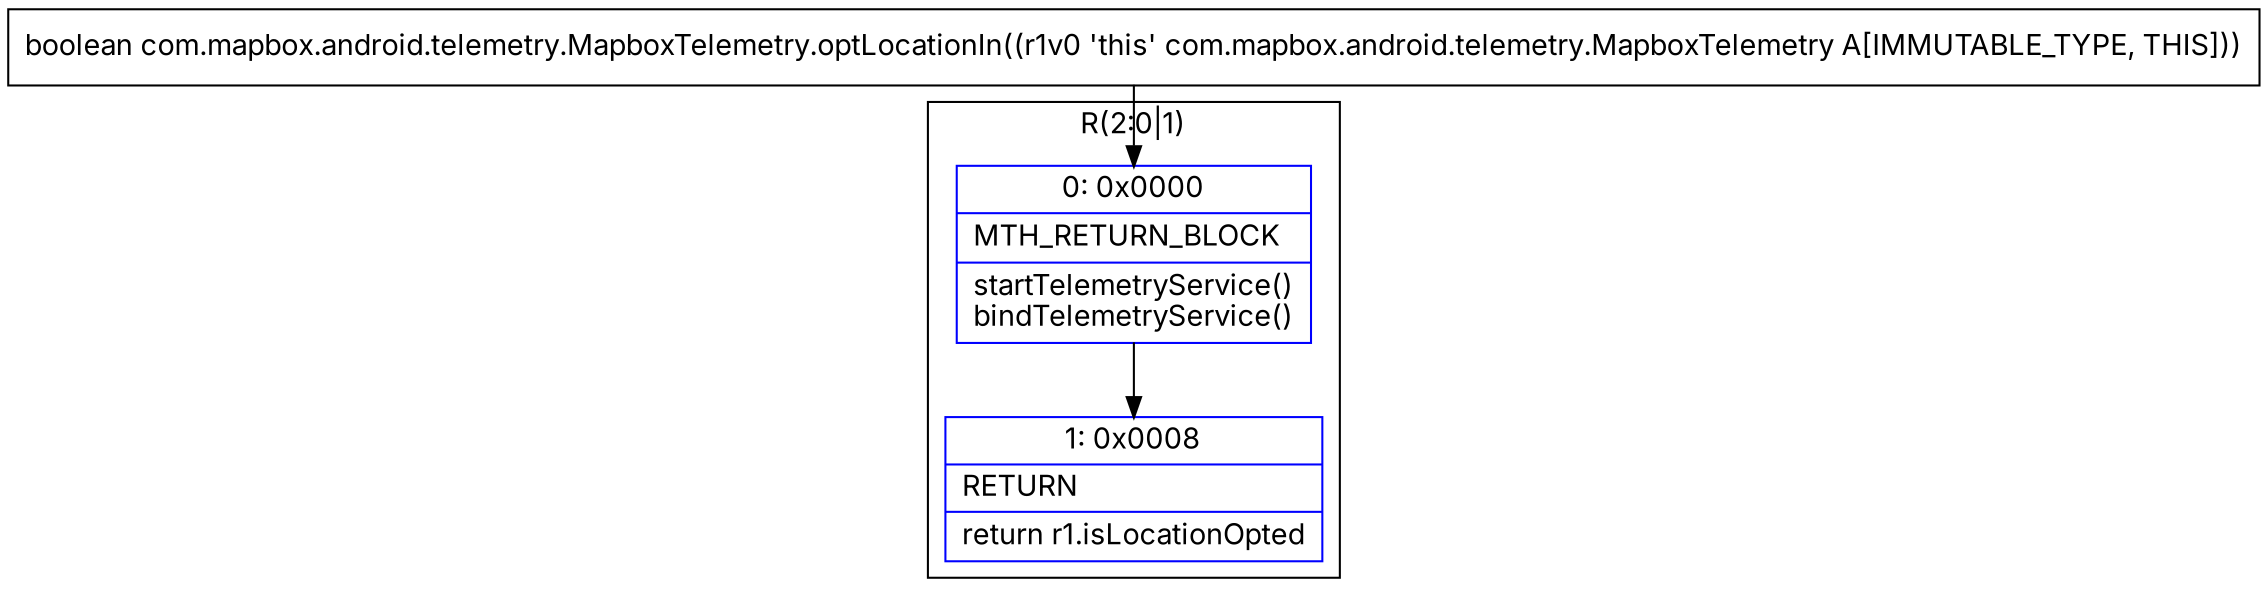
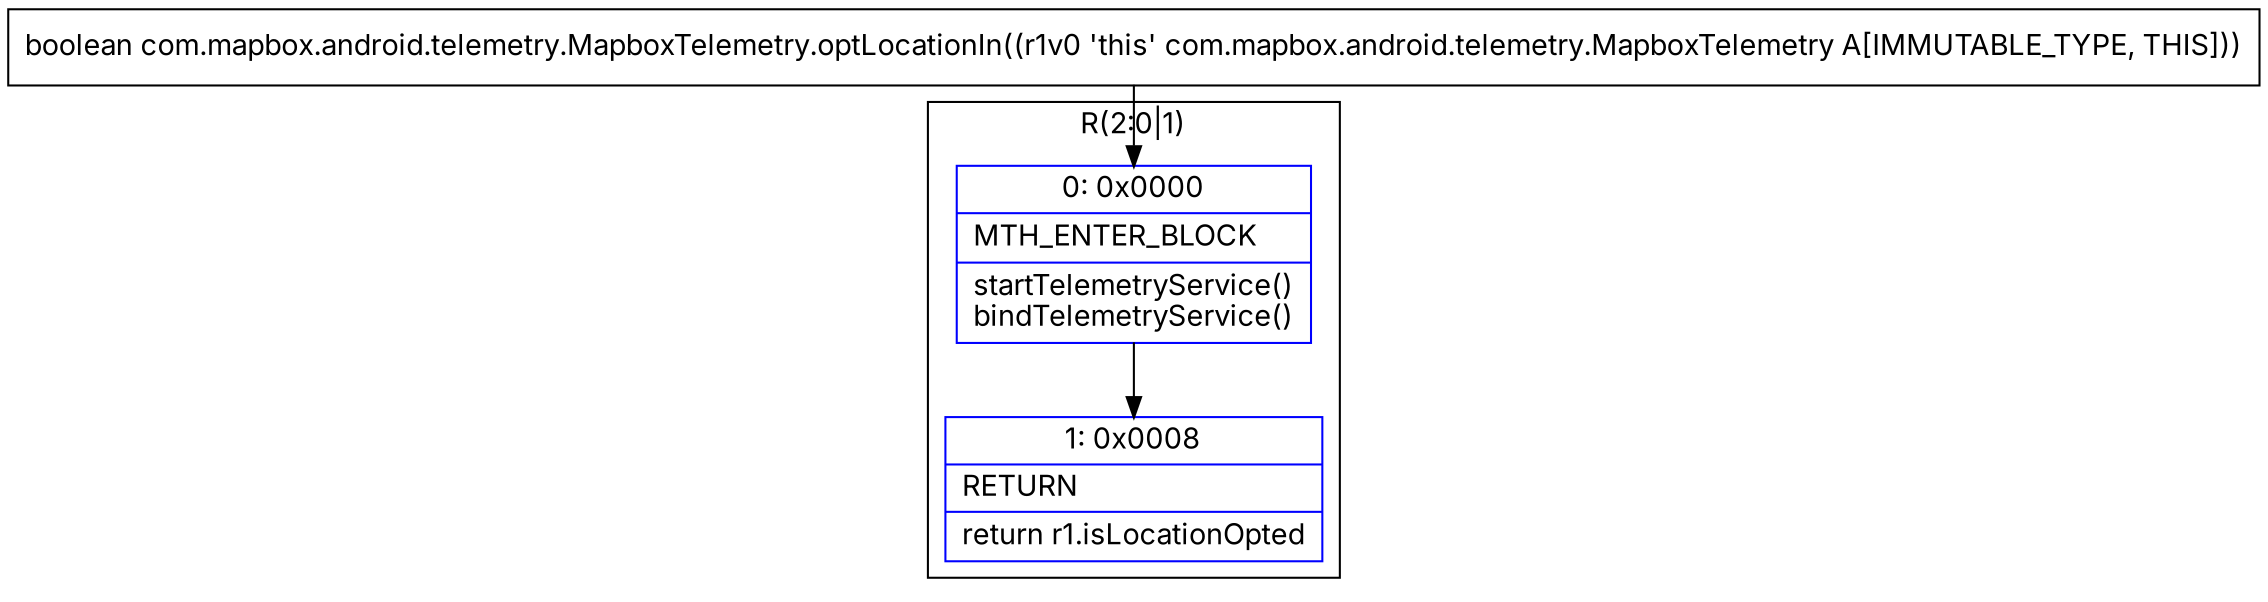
  digraph {
    fontname=Inter
    node [color=blue shape=record fontname=Inter]
    edge [fontname=Inter]
-   n1 [label="{0\:\ 0x0000|MTH_RETURN_BLOCK\l|startTelemetryService()\lbindTelemetryService()\l}"]
+   n1 [label="{0\:\ 0x0000|MTH_ENTER_BLOCK\l|startTelemetryService()\lbindTelemetryService()\l}"]
    n2 [label="{1\:\ 0x0008|RETURN\l|return r1.isLocationOpted\l}"]
    n3 [label="{boolean com.mapbox.android.telemetry.MapboxTelemetry.optLocationIn((r1v0 'this' com.mapbox.android.telemetry.MapboxTelemetry A[IMMUTABLE_TYPE, THIS])) }" color=""]
    subgraph cluster_1 {
      label="R(2:0|1)"
      n1
      n2
    }
    n1 -> n2
    n3 -> n1
  }
